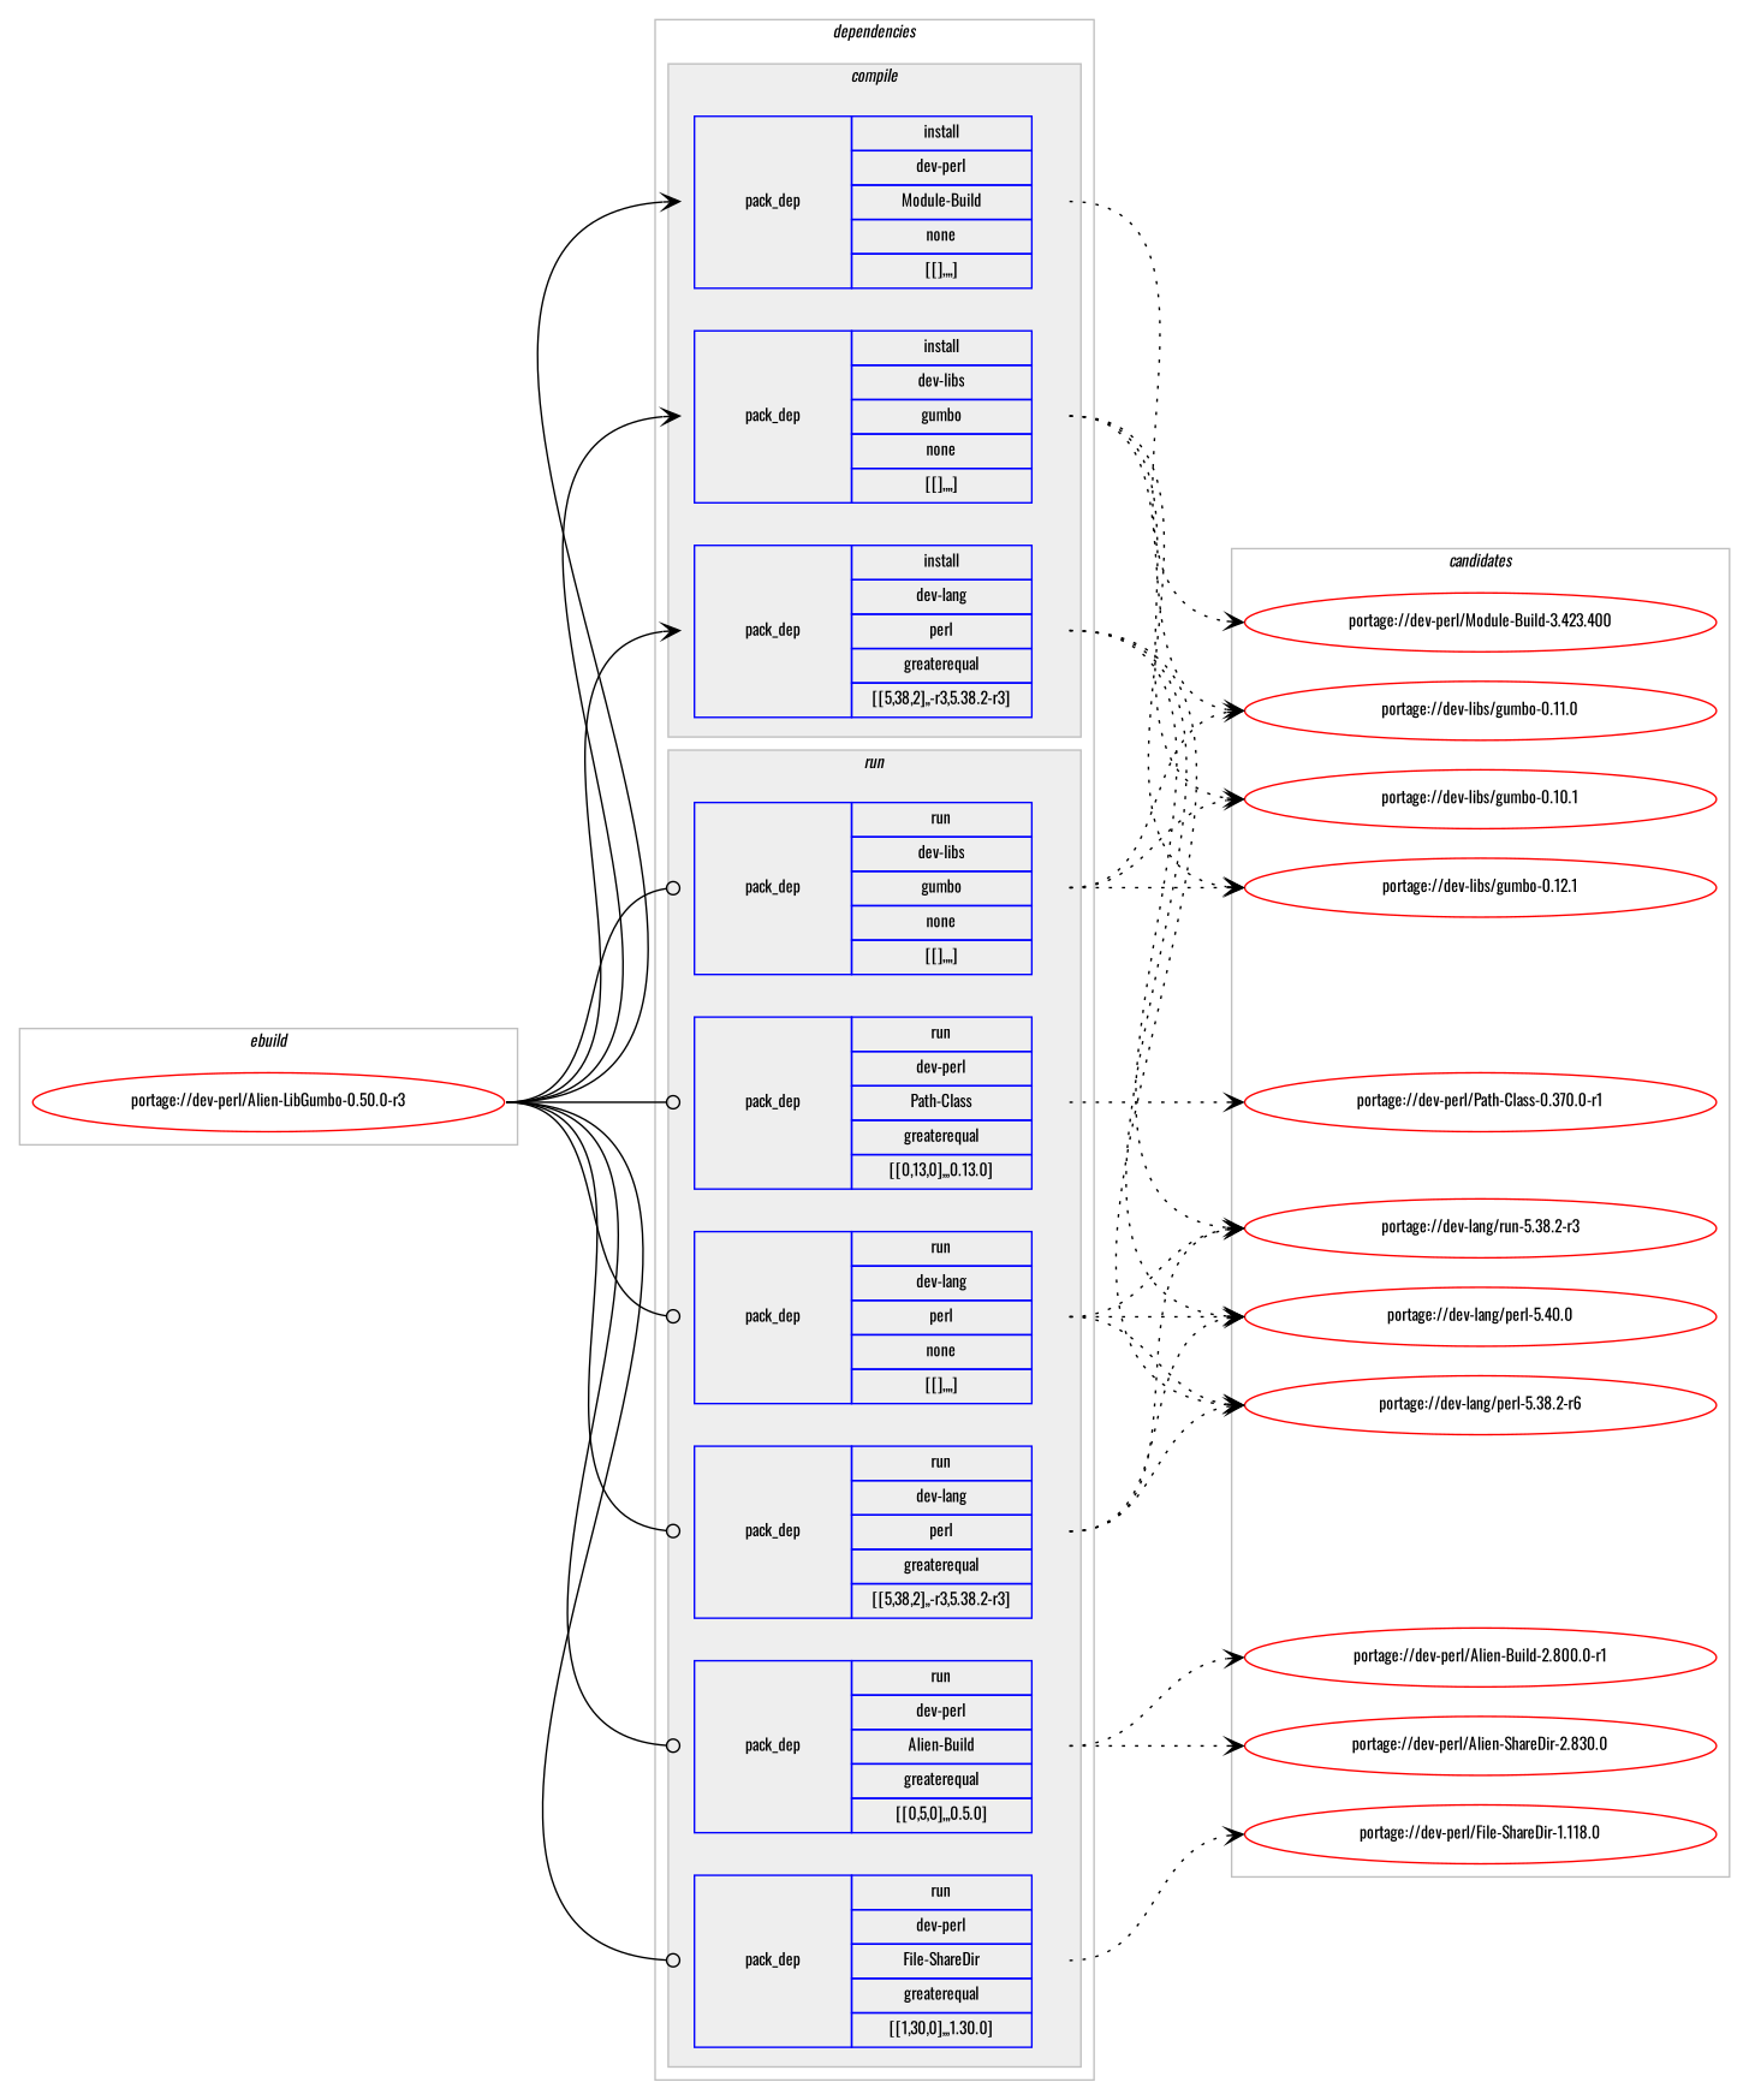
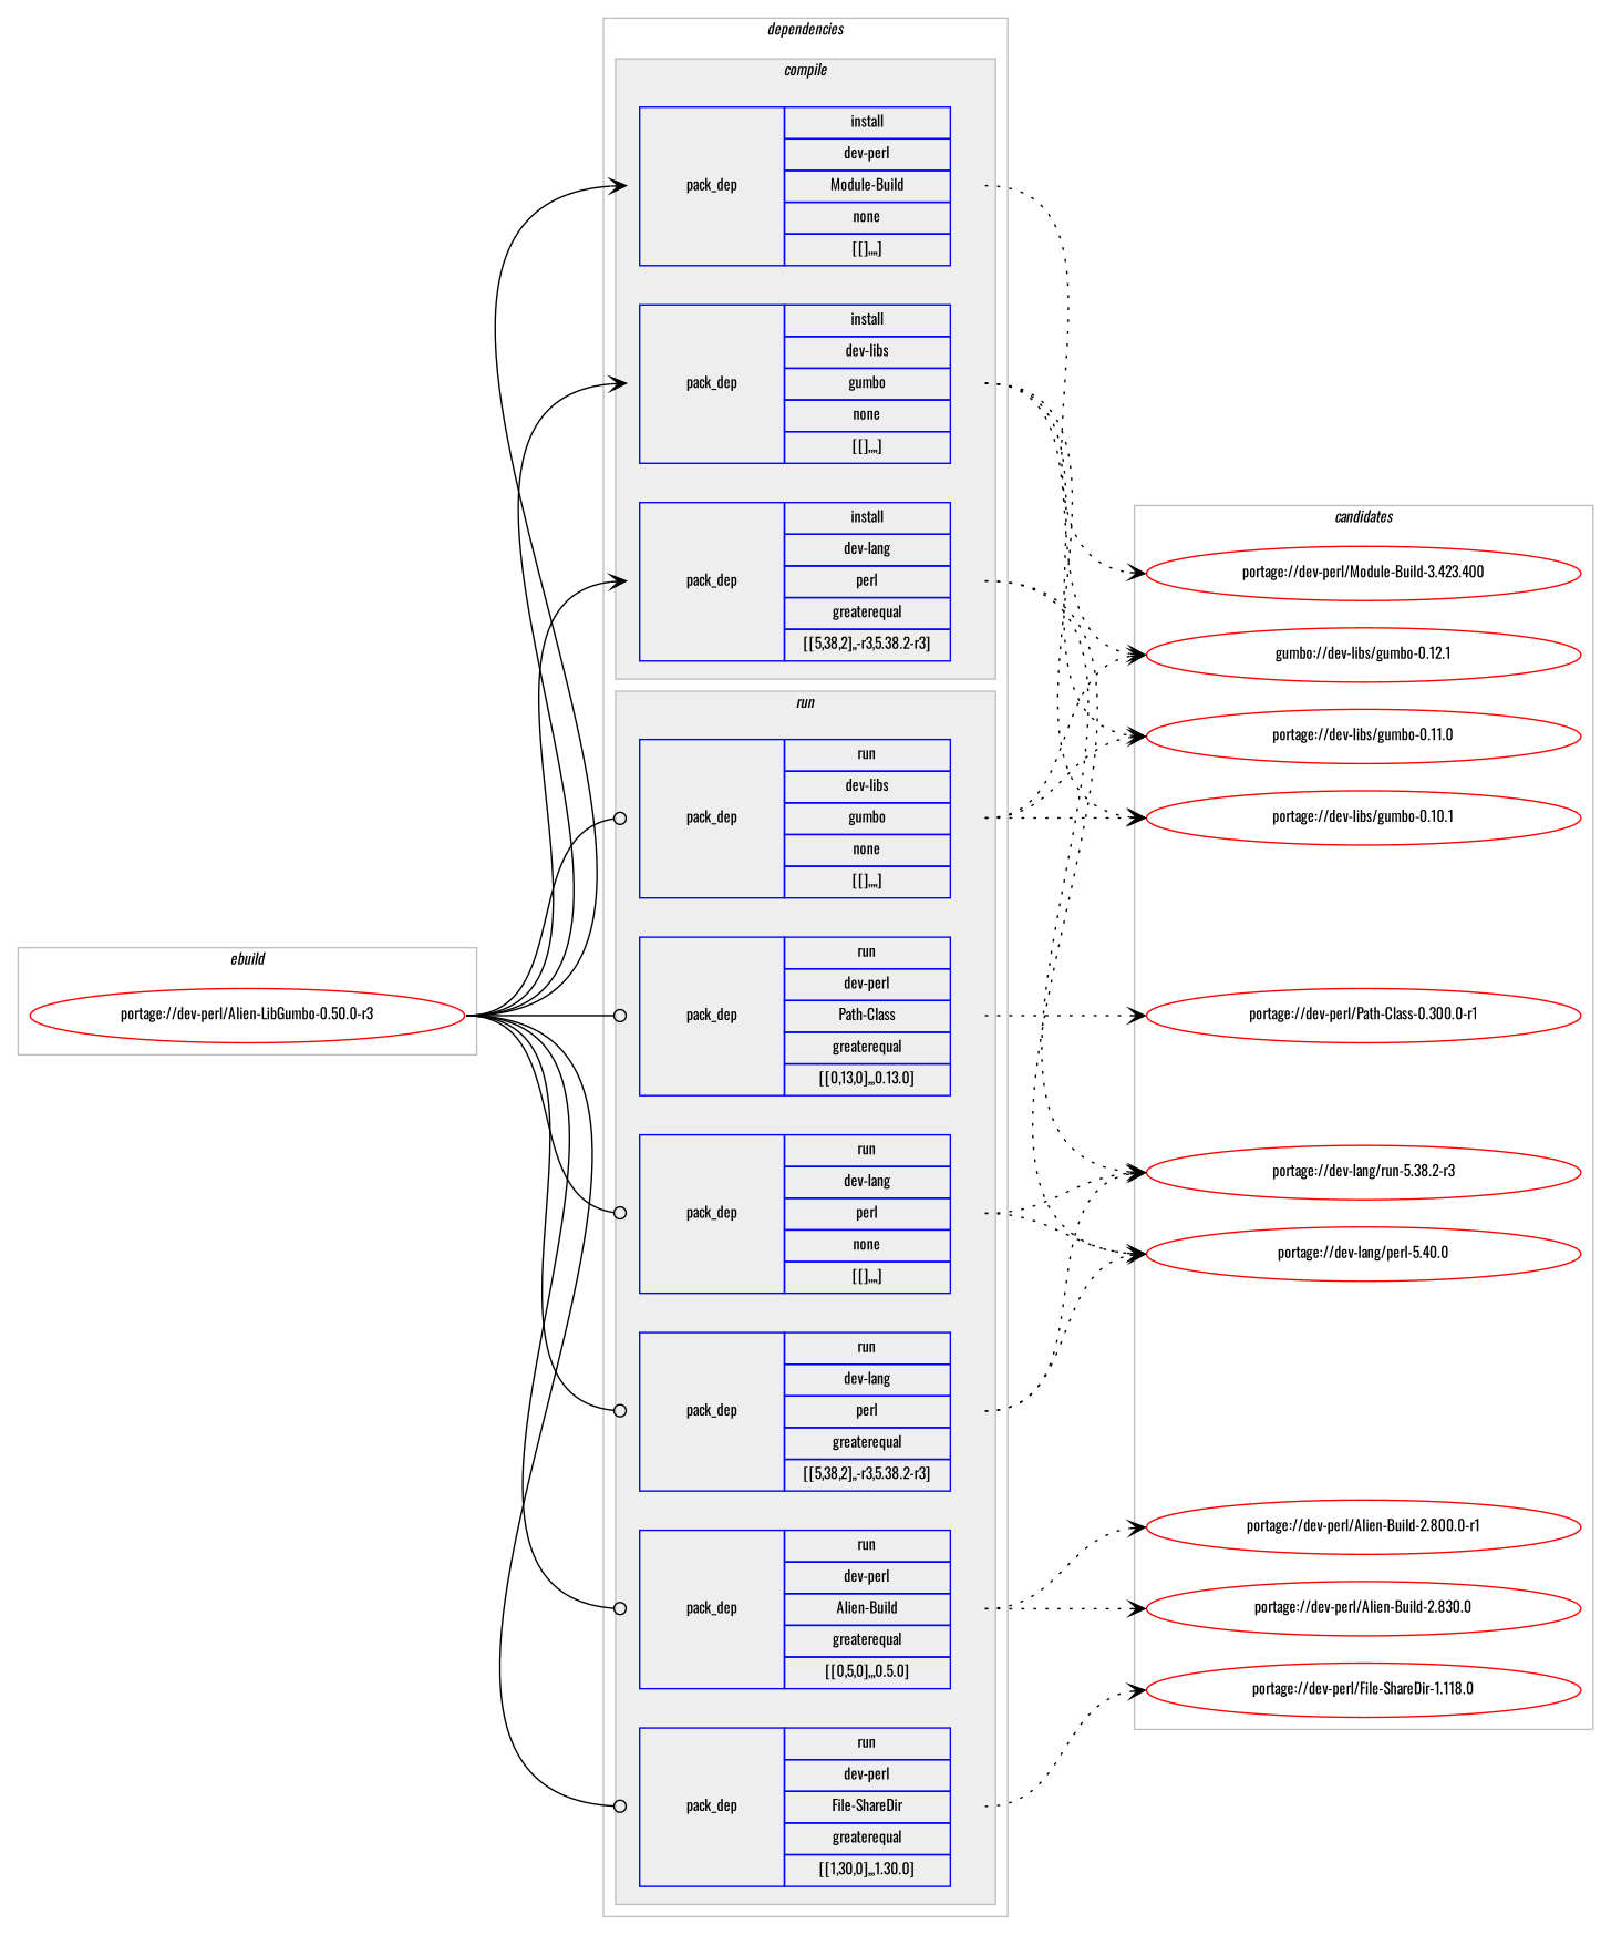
  digraph {
    compound=true
    concentrate=true
    fontname=Oswald
    fontsize=10
    newrank=true
    rankdir=LR
    ranksep=1.5
    node [color=red fontname=Oswald fontsize=10]
    edge [arrowhead=vee fontname=Oswald headport=w style=dotted tailport=e weight=100]
    n1 [label="portage://dev-perl/Alien-LibGumbo-0.50.0-r3" width=4]
    n2 [color=blue label=<<TABLE BORDER="0" CELLBORDER="1" CELLSPACING="0" CELLPADDING="4" WIDTH="220"><TR><TD ROWSPAN="6" CELLPADDING="30">pack_dep</TD></TR><TR><TD WIDTH="110">install</TD></TR><TR><TD>dev-lang</TD></TR><TR><TD>perl</TD></TR><TR><TD>greaterequal</TD></TR><TR><TD>[[5,38,2],,-r3,5.38.2-r3]</TD></TR></TABLE>> shape=none]
    n3 [color=blue label=<<TABLE BORDER="0" CELLBORDER="1" CELLSPACING="0" CELLPADDING="4" WIDTH="220"><TR><TD ROWSPAN="6" CELLPADDING="30">pack_dep</TD></TR><TR><TD WIDTH="110">install</TD></TR><TR><TD>dev-libs</TD></TR><TR><TD>gumbo</TD></TR><TR><TD>none</TD></TR><TR><TD>[[],,,,]</TD></TR></TABLE>> shape=none]
    n4 [color=blue label=<<TABLE BORDER="0" CELLBORDER="1" CELLSPACING="0" CELLPADDING="4" WIDTH="220"><TR><TD ROWSPAN="6" CELLPADDING="30">pack_dep</TD></TR><TR><TD WIDTH="110">install</TD></TR><TR><TD>dev-perl</TD></TR><TR><TD>Module-Build</TD></TR><TR><TD>none</TD></TR><TR><TD>[[],,,,]</TD></TR></TABLE>> shape=none]
    n5 [color=blue label=<<TABLE BORDER="0" CELLBORDER="1" CELLSPACING="0" CELLPADDING="4" WIDTH="220"><TR><TD ROWSPAN="6" CELLPADDING="30">pack_dep</TD></TR><TR><TD WIDTH="110">run</TD></TR><TR><TD>dev-lang</TD></TR><TR><TD>perl</TD></TR><TR><TD>greaterequal</TD></TR><TR><TD>[[5,38,2],,-r3,5.38.2-r3]</TD></TR></TABLE>> shape=none]
    n6 [color=blue label=<<TABLE BORDER="0" CELLBORDER="1" CELLSPACING="0" CELLPADDING="4" WIDTH="220"><TR><TD ROWSPAN="6" CELLPADDING="30">pack_dep</TD></TR><TR><TD WIDTH="110">run</TD></TR><TR><TD>dev-lang</TD></TR><TR><TD>perl</TD></TR><TR><TD>none</TD></TR><TR><TD>[[],,,,]</TD></TR></TABLE>> shape=none]
    n7 [color=blue label=<<TABLE BORDER="0" CELLBORDER="1" CELLSPACING="0" CELLPADDING="4" WIDTH="220"><TR><TD ROWSPAN="6" CELLPADDING="30">pack_dep</TD></TR><TR><TD WIDTH="110">run</TD></TR><TR><TD>dev-libs</TD></TR><TR><TD>gumbo</TD></TR><TR><TD>none</TD></TR><TR><TD>[[],,,,]</TD></TR></TABLE>> shape=none]
    n8 [color=blue label=<<TABLE BORDER="0" CELLBORDER="1" CELLSPACING="0" CELLPADDING="4" WIDTH="220"><TR><TD ROWSPAN="6" CELLPADDING="30">pack_dep</TD></TR><TR><TD WIDTH="110">run</TD></TR><TR><TD>dev-perl</TD></TR><TR><TD>Alien-Build</TD></TR><TR><TD>greaterequal</TD></TR><TR><TD>[[0,5,0],,,0.5.0]</TD></TR></TABLE>> shape=none]
    n9 [color=blue label=<<TABLE BORDER="0" CELLBORDER="1" CELLSPACING="0" CELLPADDING="4" WIDTH="220"><TR><TD ROWSPAN="6" CELLPADDING="30">pack_dep</TD></TR><TR><TD WIDTH="110">run</TD></TR><TR><TD>dev-perl</TD></TR><TR><TD>File-ShareDir</TD></TR><TR><TD>greaterequal</TD></TR><TR><TD>[[1,30,0],,,1.30.0]</TD></TR></TABLE>> shape=none]
    n10 [color=blue label=<<TABLE BORDER="0" CELLBORDER="1" CELLSPACING="0" CELLPADDING="4" WIDTH="220"><TR><TD ROWSPAN="6" CELLPADDING="30">pack_dep</TD></TR><TR><TD WIDTH="110">run</TD></TR><TR><TD>dev-perl</TD></TR><TR><TD>Path-Class</TD></TR><TR><TD>greaterequal</TD></TR><TR><TD>[[0,13,0],,,0.13.0]</TD></TR></TABLE>> shape=none]
    n11 [label="portage://dev-lang/perl-5.40.0" width=4]
-   n12 [label="portage://dev-lang/perl-5.38.2-r6" width=4]
    n13 [label="portage://dev-lang/run-5.38.2-r3" width=4]
-   n14 [label="portage://dev-libs/gumbo-0.12.1" width=4]
+   n14 [label="gumbo://dev-libs/gumbo-0.12.1" width=4]
    n15 [label="portage://dev-libs/gumbo-0.11.0" width=4]
    n16 [label="portage://dev-libs/gumbo-0.10.1" width=4]
    n17 [label="portage://dev-perl/Module-Build-3.423.400" width=4]
-   n18 [label="portage://dev-perl/Alien-ShareDir-2.830.0" width=4]
+   n18 [label="portage://dev-perl/Alien-Build-2.830.0" width=4]
    n19 [label="portage://dev-perl/Alien-Build-2.800.0-r1" width=4]
    n20 [label="portage://dev-perl/File-ShareDir-1.118.0" width=4]
-   n21 [label="portage://dev-perl/Path-Class-0.370.0-r1" width=4]
+   n21 [label="portage://dev-perl/Path-Class-0.300.0-r1" width=4]
    subgraph cluster_1 {
      color=gray
      label=<<i>ebuild</i>>
      n1
    }
    subgraph cluster_2 {
      color=gray
      label=<<i>dependencies</i>>
      subgraph cluster_3 {
        color=gray
        fillcolor="#eeeeee"
        label=<<i>compile</i>>
        style=filled
        subgraph sub_4 {
          color=gray
          fillcolor="#eeeeee"
          label=<<i>compile</i>>
          style=filled
          n2
        }
        subgraph sub_5 {
          color=gray
          fillcolor="#eeeeee"
          label=<<i>compile</i>>
          style=filled
          n3
        }
        subgraph sub_6 {
          color=gray
          fillcolor="#eeeeee"
          label=<<i>compile</i>>
          style=filled
          n4
        }
      }
      subgraph cluster_7 {
        color=gray
        fillcolor="#eeeeee"
        label=<<i>compile and run</i>>
        style=filled
      }
      subgraph cluster_8 {
        color=gray
        fillcolor="#eeeeee"
        label=<<i>run</i>>
        style=filled
        subgraph sub_9 {
          color=gray
          fillcolor="#eeeeee"
          label=<<i>run</i>>
          style=filled
          n5
        }
        subgraph sub_10 {
          color=gray
          fillcolor="#eeeeee"
          label=<<i>run</i>>
          style=filled
          n6
        }
        subgraph sub_11 {
          color=gray
          fillcolor="#eeeeee"
          label=<<i>run</i>>
          style=filled
          n7
        }
        subgraph sub_12 {
          color=gray
          fillcolor="#eeeeee"
          label=<<i>run</i>>
          style=filled
          n8
        }
        subgraph sub_13 {
          color=gray
          fillcolor="#eeeeee"
          label=<<i>run</i>>
          style=filled
          n9
        }
        subgraph sub_14 {
          color=gray
          fillcolor="#eeeeee"
          label=<<i>run</i>>
          style=filled
          n10
        }
      }
    }
    subgraph cluster_15 {
      color=gray
      label=<<i>candidates</i>>
      rank=same
      subgraph sub_16 {
        color=black
        label=<<i>candidates</i>>
        nodesep=1
        rank=same
        n11
-       n12
        n13
      }
      subgraph sub_17 {
        color=black
        label=<<i>candidates</i>>
        nodesep=1
        rank=same
        n14
        n15
        n16
      }
      subgraph sub_18 {
        color=black
        label=<<i>candidates</i>>
        nodesep=1
        rank=same
        n17
      }
      subgraph sub_19 {
        color=black
        label=<<i>candidates</i>>
        nodesep=1
        rank=same
        n11
-       n12
        n13
      }
      subgraph sub_20 {
        color=black
        label=<<i>candidates</i>>
        nodesep=1
        rank=same
        n11
-       n12
        n13
      }
      subgraph sub_21 {
        color=black
        label=<<i>candidates</i>>
        nodesep=1
        rank=same
        n14
        n15
        n16
      }
      subgraph sub_22 {
        color=black
        label=<<i>candidates</i>>
        nodesep=1
        rank=same
        n18
        n19
      }
      subgraph sub_23 {
        color=black
        label=<<i>candidates</i>>
        nodesep=1
        rank=same
        n20
      }
      subgraph sub_24 {
        color=black
        label=<<i>candidates</i>>
        nodesep=1
        rank=same
        n21
      }
    }
    n1 -> n2 [style=solid weight=20]
    n1 -> n3 [style=solid weight=20]
    n1 -> n4 [style=solid weight=20]
    n1 -> n5 [arrowhead=odot style=solid weight=20]
    n1 -> n6 [arrowhead=odot style=solid weight=20]
    n1 -> n7 [arrowhead=odot style=solid weight=20]
    n1 -> n8 [arrowhead=odot style=solid weight=20]
    n1 -> n9 [arrowhead=odot style=solid weight=20]
    n1 -> n10 [arrowhead=odot style=solid weight=20]
    n2 -> n11
-   n2 -> n12
    n2 -> n13
    n3 -> n14
    n3 -> n15
    n3 -> n16
    n4 -> n17
    n5 -> n11
-   n5 -> n12
    n5 -> n13
    n6 -> n11
-   n6 -> n12
    n6 -> n13
    n7 -> n14
    n7 -> n15
    n7 -> n16
    n8 -> n18
    n8 -> n19
    n9 -> n20
    n10 -> n21
  }
